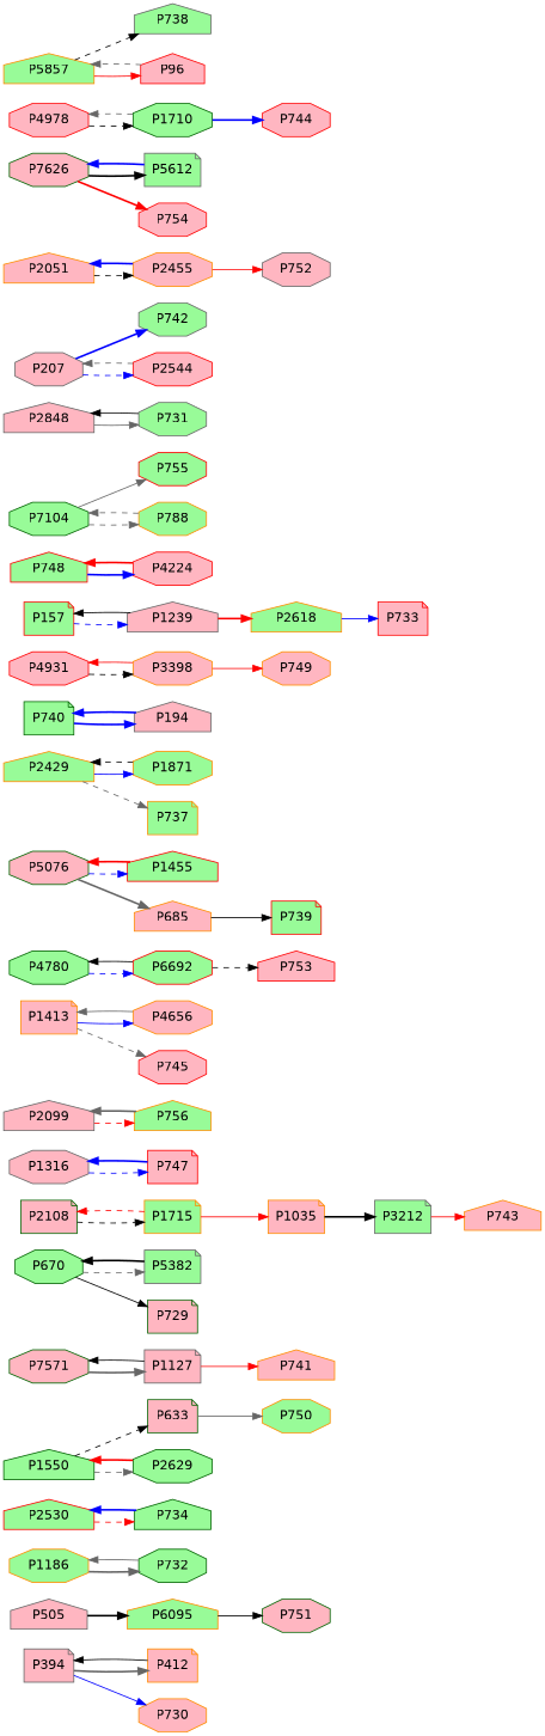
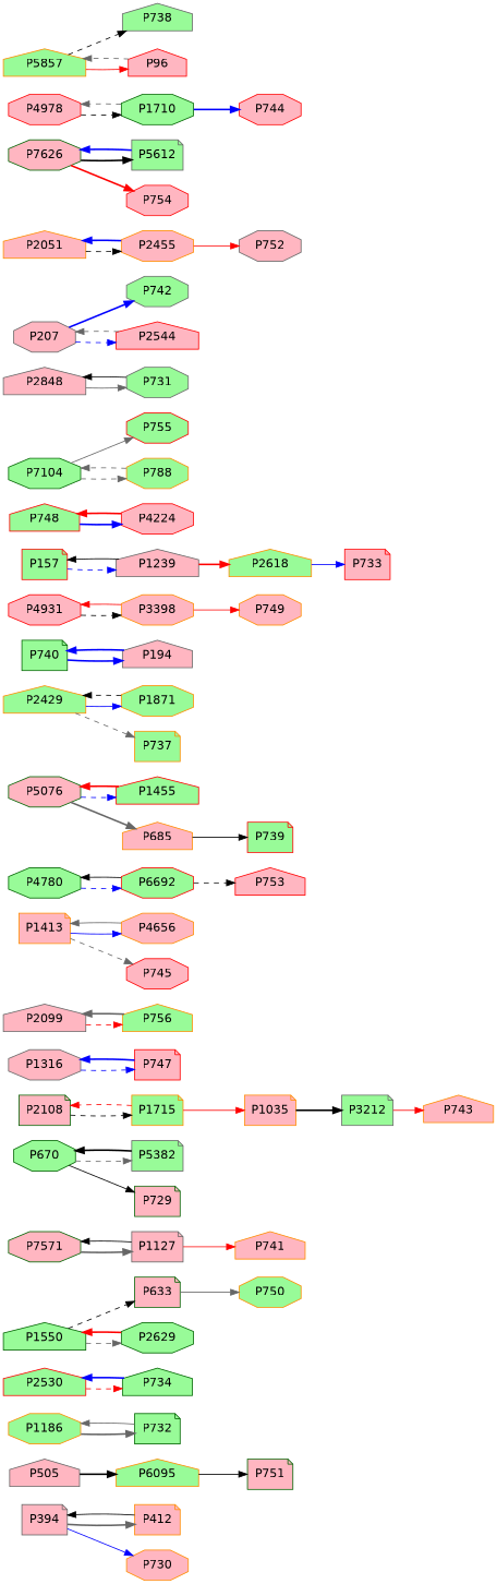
  digraph {
    fontname="DejaVu Sans"
    rankdir=LR
    node [color=darkorange fillcolor=lightpink fontname="DejaVu Sans" shape=octagon style=filled]
    edge [color=black fontname="DejaVu Sans" style=dashed]
    P394 [color=gray40 shape=note]
    P412 [shape=note]
    P730
    P6095 [fillcolor=palegreen shape=house]
-   P751 [color=darkgreen]
+   P751 [color=darkgreen shape=note]
    P505 [color=gray40 shape=house]
    P1186 [fillcolor=palegreen]
-   P732 [color=darkgreen fillcolor=palegreen]
+   P732 [color=darkgreen fillcolor=palegreen shape=note]
    P2530 [color=red fillcolor=palegreen shape=house]
    P734 [color=darkgreen fillcolor=palegreen shape=house]
    P633 [color=darkgreen shape=note]
    P750 [fillcolor=palegreen]
    P7571 [color=darkgreen]
    P1127 [color=gray40 shape=note]
    P741 [shape=house]
    P670 [color=darkgreen fillcolor=palegreen]
    P5382 [color=gray40 fillcolor=palegreen shape=note]
    P729 [color=darkgreen shape=note]
    P2108 [color=darkgreen shape=note]
    P1715 [fillcolor=palegreen shape=note]
    P1035 [shape=note]
    P3212 [color=gray40 fillcolor=palegreen shape=note]
    P1316 [color=gray40]
    P747 [color=red shape=note]
    P2099 [color=gray40 shape=house]
    P756 [fillcolor=palegreen shape=house]
    P1413 [shape=note]
    P4656
    P745 [color=red]
    P4780 [color=darkgreen fillcolor=palegreen]
    P6692 [color=red fillcolor=palegreen]
    P753 [color=red shape=house]
    P5076 [color=darkgreen]
    P1455 [color=red fillcolor=palegreen shape=house]
    P685 [shape=house]
    P739 [color=red fillcolor=palegreen shape=note]
    P2429 [fillcolor=palegreen shape=house]
    P1871 [fillcolor=palegreen]
    P737 [fillcolor=palegreen shape=note]
    P740 [color=darkgreen fillcolor=palegreen shape=note]
    P194 [color=gray40 shape=house]
    P4931 [color=red]
    P3398
    P749
    P157 [color=red fillcolor=palegreen shape=note]
    P1239 [color=gray40 shape=house]
    P2618 [fillcolor=palegreen shape=house]
    P733 [color=red shape=note]
    P748 [color=red fillcolor=palegreen shape=house]
    P4224 [color=red]
    P7104 [color=darkgreen fillcolor=palegreen]
    P755 [color=red fillcolor=palegreen]
    P788 [fillcolor=palegreen]
    P2848 [color=gray40 shape=house]
    P731 [color=gray40 fillcolor=palegreen]
    P743 [shape=house]
    P207 [color=gray40]
    P742 [color=gray40 fillcolor=palegreen]
-   P2544 [color=red]
+   P2544 [color=red shape=house]
    P2051 [shape=house]
    P2455
    P752 [color=gray40]
    P7626 [color=darkgreen]
    P5612 [color=gray40 fillcolor=palegreen shape=note]
    P754 [color=red]
    P4978 [color=red]
    P1710 [color=darkgreen fillcolor=palegreen]
    P744 [color=red]
    P1550 [color=darkgreen fillcolor=palegreen shape=house]
    P2629 [color=darkgreen fillcolor=palegreen]
    P5857 [fillcolor=palegreen shape=house]
    P738 [color=gray40 fillcolor=palegreen shape=house]
    P96 [color=red shape=house]
    P394 -> P412 [color=gray40 style=bold]
    P394 -> P730 [color=blue style=solid]
    P412 -> P394 [style=solid]
    P6095 -> P751 [style=solid]
    P505 -> P6095 [style=bold]
    P1186 -> P732 [color=gray40 style=bold]
    P732 -> P1186 [color=gray40 style=solid]
    P2530 -> P734 [color=red]
    P734 -> P2530 [color=blue style=bold]
    P633 -> P750 [color=gray40 style=solid]
    P7571 -> P1127 [color=gray40 style=bold]
    P1127 -> P7571 [style=solid]
    P1127 -> P741 [color=red style=solid]
    P670 -> P5382 [color=gray40]
    P670 -> P729 [style=solid]
    P5382 -> P670 [style=bold]
    P2108 -> P1715
    P1715 -> P2108 [color=red]
    P1715 -> P1035 [color=red style=solid]
    P1035 -> P3212 [style=bold]
    P3212 -> P743 [color=red style=solid]
    P1316 -> P747 [color=blue]
    P747 -> P1316 [color=blue style=bold]
    P2099 -> P756 [color=red]
    P756 -> P2099 [color=gray40 style=bold]
    P1413 -> P4656 [color=blue style=solid]
    P1413 -> P745 [color=gray40]
    P4656 -> P1413 [color=gray40 style=solid]
    P4780 -> P6692 [color=blue]
    P6692 -> P4780 [style=solid]
    P6692 -> P753
    P5076 -> P1455 [color=blue]
    P5076 -> P685 [color=gray40 style=bold]
    P1455 -> P5076 [color=red style=bold]
    P685 -> P739 [style=solid]
    P2429 -> P1871 [color=blue style=solid]
    P2429 -> P737 [color=gray40]
    P1871 -> P2429
    P740 -> P194 [color=blue style=bold]
    P194 -> P740 [color=blue style=bold]
    P4931 -> P3398
    P3398 -> P4931 [color=red style=solid]
    P3398 -> P749 [color=red style=solid]
    P157 -> P1239 [color=blue]
    P1239 -> P157 [style=solid]
    P1239 -> P2618 [color=red style=bold]
    P2618 -> P733 [color=blue style=solid]
    P748 -> P4224 [color=blue style=bold]
    P4224 -> P748 [color=red style=bold]
    P7104 -> P755 [color=gray40 style=solid]
    P7104 -> P788 [color=gray40]
    P788 -> P7104 [color=gray40]
    P2848 -> P731 [color=gray40 style=solid]
    P731 -> P2848 [style=solid]
    P207 -> P742 [color=blue style=bold]
    P207 -> P2544 [color=blue]
    P2544 -> P207 [color=gray40]
    P2051 -> P2455
    P2455 -> P2051 [color=blue style=bold]
    P2455 -> P752 [color=red style=solid]
    P7626 -> P5612 [style=bold]
    P7626 -> P754 [color=red style=bold]
    P5612 -> P7626 [color=blue style=bold]
    P4978 -> P1710
    P1710 -> P4978 [color=gray40]
    P1710 -> P744 [color=blue style=bold]
    P1550 -> P633
    P1550 -> P2629 [color=gray40]
    P2629 -> P1550 [color=red style=bold]
    P5857 -> P738
    P5857 -> P96 [color=red style=solid]
    P96 -> P5857 [color=gray40]
  }
